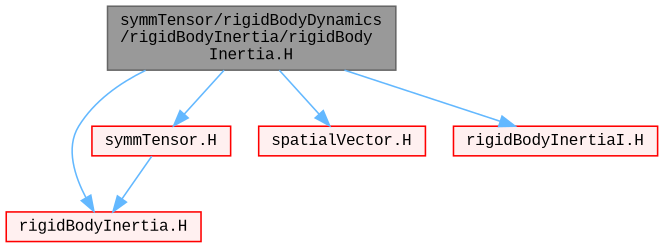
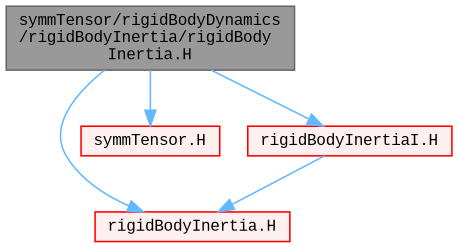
  digraph {
    fontname="Liberation Mono"
    node [color=red fillcolor="#FFF0F0" fontname="Liberation Mono" fontsize=10 shape=box style=filled]
    edge [color=steelblue1 fontname="Liberation Mono" fontsize=10 labelfontname=Helvetica labelfontsize=10 style=solid]
    n1 [color=gray40 fillcolor=grey60 fontcolor=black height=0.2 label="symmTensor/rigidBodyDynamics\l/rigidBodyInertia/rigidBody\lInertia.H" width=0.4]
    n2 [height=0.2 label="rigidBodyInertia.H" width=0.4]
    n3 [height=0.2 label="symmTensor.H" width=0.4]
-   n4 [height=0.2 label="spatialVector.H" width=0.4]
    n5 [height=0.2 label="rigidBodyInertiaI.H" width=0.4]
    n1 -> n2
    n1 -> n3
-   n1 -> n4
    n1 -> n5
-   n3 -> n2
+   n5 -> n2
  }
